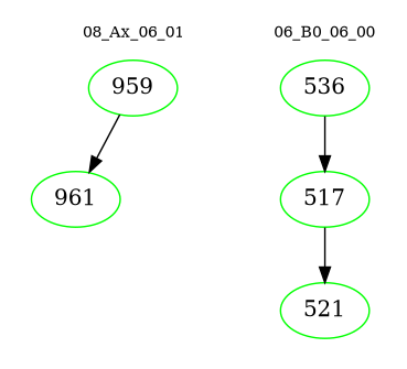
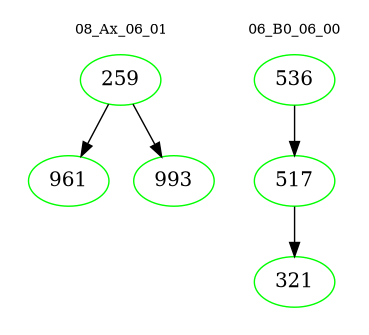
  digraph {
    node [color=green]
    edge [color=black]
-   n1 [label=959]
+   n1 [label=259]
    n2 [label=961]
+   n3 [label=993]
    n4 [label=517]
    n5 [label=536]
-   n6 [label=521]
+   n6 [label=321]
    subgraph cluster_1 {
      color=white
      fontsize=10
      label="08_Ax_06_01"
      n1
      n2
+     n3
    }
    subgraph cluster_2 {
      color=white
      fontsize=10
      label="06_B0_06_00"
      n4
      n5
      n6
    }
    n1 -> n2
+   n1 -> n3
    n4 -> n6
    n5 -> n4
  }
